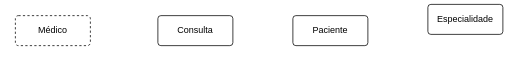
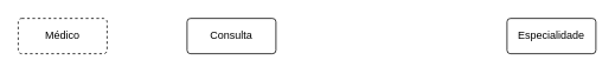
  <mxCell id="0" />
  <mxCell id="1" parent="0" />
  <mxCell id="2" value="Médico" style="rounded=1;arcSize=10;whiteSpace=wrap;html=1;align=center;dashed=1;" vertex="1" parent="1"><mxGeometry x="20" y="20" width="100" height="40" as="geometry" /></mxCell>
  <mxCell id="3" value="Consulta" style="rounded=1;arcSize=10;whiteSpace=wrap;html=1;align=center;" vertex="1" parent="1"><mxGeometry x="210" y="20" width="100" height="40" as="geometry" /></mxCell>
- <mxCell id="4" value="Paciente" style="rounded=1;arcSize=10;whiteSpace=wrap;html=1;align=center;" vertex="1" parent="1"><mxGeometry x="390" y="20" width="100" height="40" as="geometry" /></mxCell>
- <mxCell id="5" value="Especialidade" style="rounded=1;arcSize=10;whiteSpace=wrap;html=1;align=center;" vertex="1" parent="1"><mxGeometry x="570" y="5" width="100" height="40" as="geometry" /></mxCell>
+ <mxCell id="5" value="Especialidade" style="rounded=1;arcSize=10;whiteSpace=wrap;html=1;align=center;" vertex="1" parent="1"><mxGeometry x="570" y="20" width="100" height="40" as="geometry" /></mxCell>
